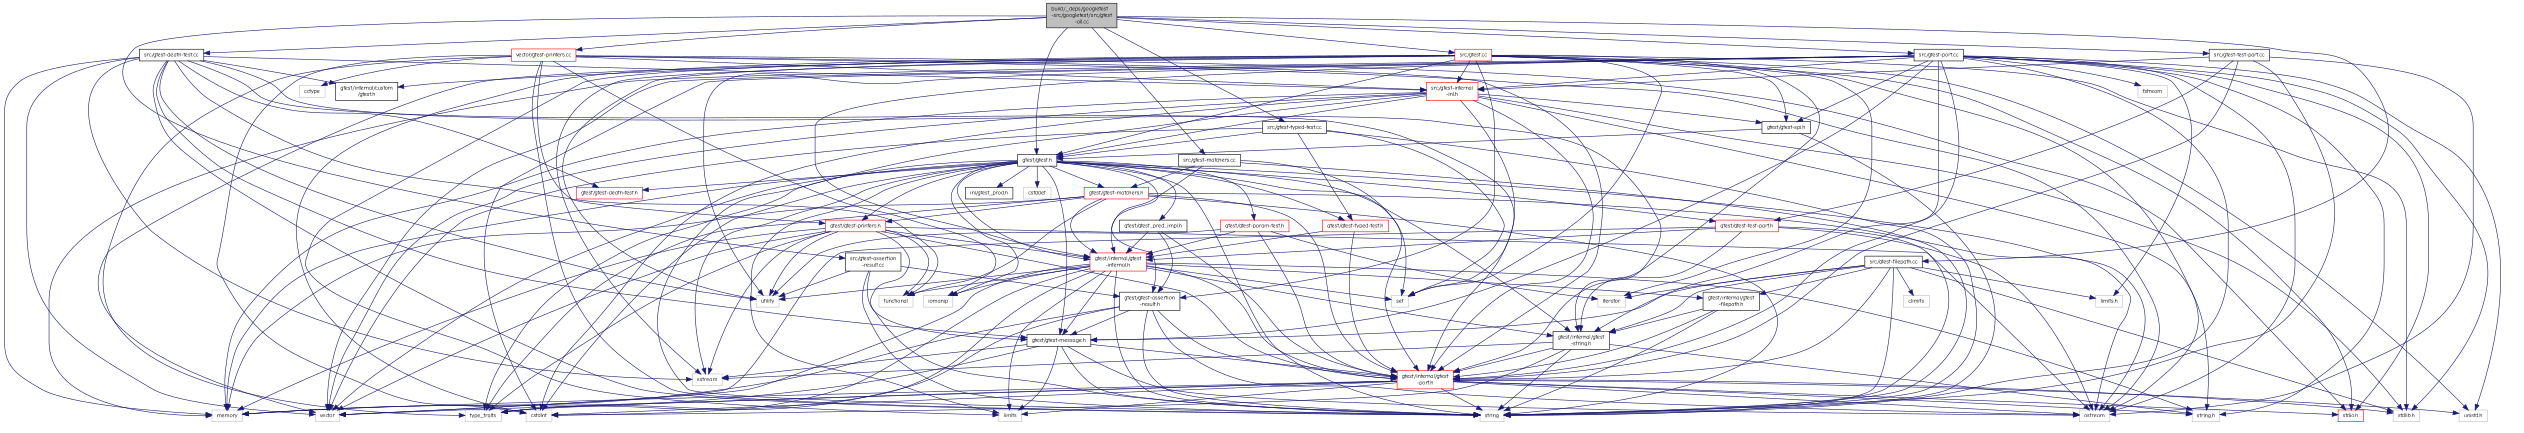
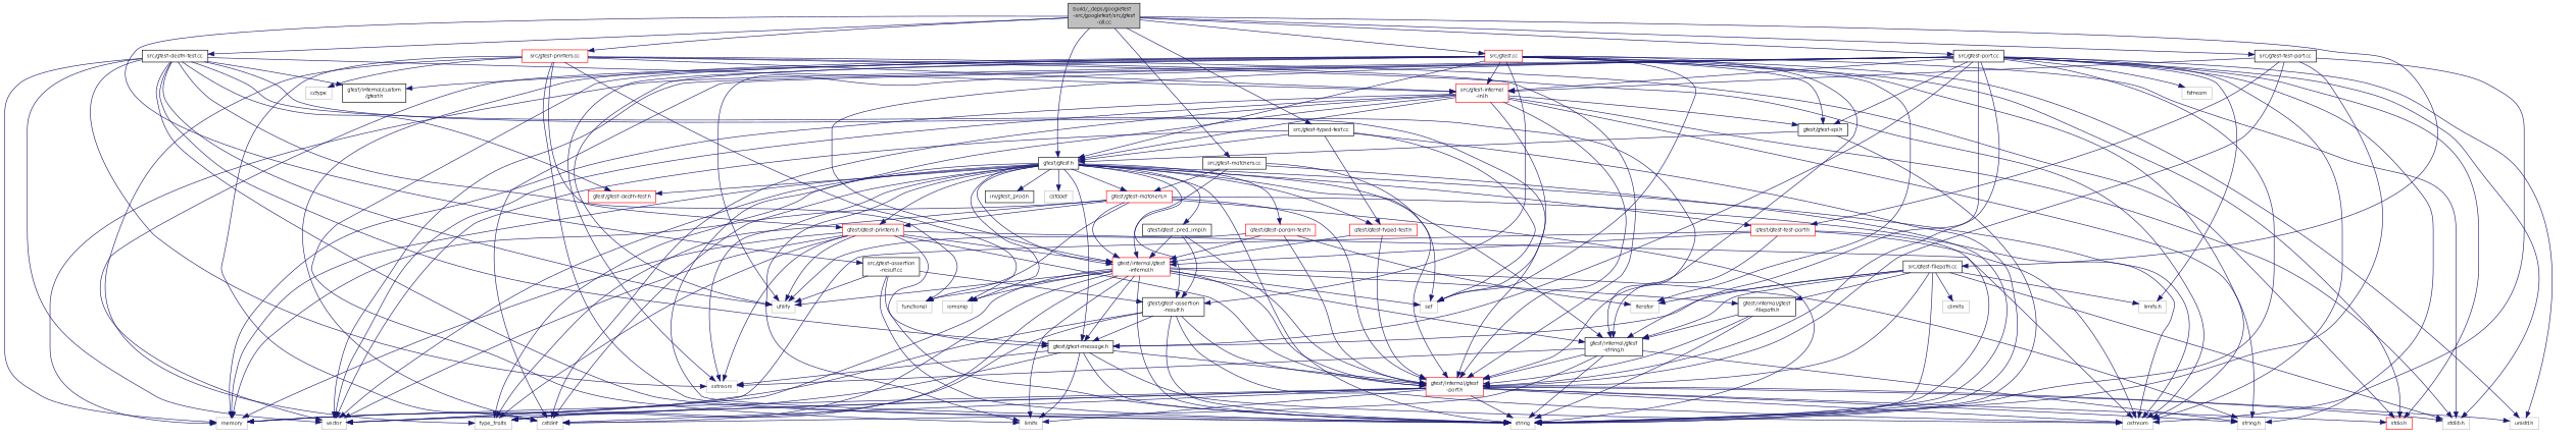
  digraph {
    fontname="Comic Neue"
    node [color=grey75 fillcolor=white fontname="Comic Neue" fontsize=10 shape=record style=filled]
    edge [color=midnightblue fontname="Comic Neue" fontsize=10 labelfontname=Helvetica labelfontsize=10 style=solid]
    n1 [color=black fillcolor=grey75 fontcolor=black height=0.2 label="build/_deps/googletest\l-src/googletest/src/gtest\l-all.cc" width=0.4]
    n2 [color=black height=0.2 label="gtest/gtest.h" width=0.4]
    n3 [color=black height=0.2 label="src/gtest-assertion\l-result.cc" width=0.4]
    n4 [color=black height=0.2 label="src/gtest-death-test.cc" width=0.4]
    n5 [color=black height=0.2 label="src/gtest-filepath.cc" width=0.4]
    n6 [color=black height=0.2 label="src/gtest-matchers.cc" width=0.4]
    n7 [color=black height=0.2 label="src/gtest-port.cc" width=0.4]
-   n8 [color=red height=0.2 label="vector/gtest-printers.cc" width=0.4]
+   n8 [color=red height=0.2 label="src/gtest-printers.cc" width=0.4]
    n9 [color=black height=0.2 label="src/gtest-test-part.cc" width=0.4]
    n10 [color=black height=0.2 label="src/gtest-typed-test.cc" width=0.4]
    n11 [color=red height=0.2 label="src/gtest.cc" width=0.4]
    n12 [height=0.2 label=cstddef width=0.4]
    n13 [height=0.2 label=cstdint width=0.4]
    n14 [height=0.2 label=iomanip width=0.4]
    n15 [height=0.2 label=limits width=0.4]
    n16 [height=0.2 label=memory width=0.4]
    n17 [height=0.2 label=ostream width=0.4]
    n18 [height=0.2 label=set width=0.4]
    n19 [height=0.2 label=sstream width=0.4]
    n20 [height=0.2 label=string width=0.4]
    n21 [height=0.2 label=type_traits width=0.4]
    n22 [height=0.2 label=vector width=0.4]
    n23 [color=black height=0.2 label="gtest/gtest-assertion\l-result.h" width=0.4]
    n24 [color=black height=0.2 label="gtest/gtest-message.h" width=0.4]
    n25 [color=red height=0.2 label="gtest/gtest-death-test.h" width=0.4]
    n26 [color=red height=0.2 label="gtest/gtest-matchers.h" width=0.4]
    n27 [color=red height=0.2 label="gtest/gtest-printers.h" width=0.4]
    n28 [color=red height=0.2 label="gtest/internal/gtest\l-internal.h" width=0.4]
    n29 [color=black height=0.2 label="gtest/internal/gtest\l-string.h" width=0.4]
    n30 [color=red height=0.2 label="gtest/gtest-param-test.h" width=0.4]
    n31 [color=red height=0.2 label="gtest/gtest-test-part.h" width=0.4]
    n32 [color=red height=0.2 label="gtest/gtest-typed-test.h" width=0.4]
    n33 [color=black height=0.2 label="gtest/gtest_pred_impl.h" width=0.4]
    n34 [color=black height=0.2 label="inl/gtest_prod.h" width=0.4]
    n35 [height=0.2 label=utility width=0.4]
    n36 [color=red height=0.2 label="gtest/internal/gtest\l-port.h" width=0.4]
    n37 [height=0.2 label=functional width=0.4]
    n38 [color=black height=0.2 label="gtest/internal/custom\l/gtest.h" width=0.4]
    n39 [color=red height=0.2 label="src/gtest-internal\l-inl.h" width=0.4]
    n40 [height=0.2 label="stdlib.h" width=0.4]
    n41 [color=black height=0.2 label="gtest/internal/gtest\l-filepath.h" width=0.4]
    n42 [height=0.2 label=iterator width=0.4]
    n43 [height=0.2 label="limits.h" width=0.4]
    n44 [height=0.2 label=climits width=0.4]
    n45 [color=red height=0.2 label="stdio.h" width=0.4]
    n46 [height=0.2 label="string.h" width=0.4]
    n47 [height=0.2 label="unistd.h" width=0.4]
    n48 [color=black height=0.2 label="gtest/gtest-spi.h" width=0.4]
    n49 [height=0.2 label=fstream width=0.4]
    n50 [height=0.2 label=cctype width=0.4]
    n1 -> n2
    n1 -> n3
    n1 -> n4
    n1 -> n5
    n1 -> n6
    n1 -> n7
    n1 -> n8
    n1 -> n9
    n1 -> n10
    n1 -> n11
    n2 -> n12
    n2 -> n13
    n2 -> n14
    n2 -> n15
    n2 -> n16
    n2 -> n17
    n2 -> n18
    n2 -> n19
    n2 -> n20
    n2 -> n21
    n2 -> n22
    n2 -> n23
    n2 -> n24
    n2 -> n25
    n2 -> n26
    n2 -> n27
    n2 -> n28
    n2 -> n29
    n2 -> n30
    n2 -> n31
    n2 -> n32
    n2 -> n33
    n2 -> n34
    n3 -> n20
    n3 -> n23
    n3 -> n24
    n3 -> n35
    n4 -> n16
    n4 -> n19
    n4 -> n20
    n4 -> n22
    n4 -> n24
    n4 -> n25
    n4 -> n29
    n4 -> n35
    n4 -> n36
    n4 -> n37
    n4 -> n38
    n4 -> n39
    n5 -> n20
    n5 -> n24
    n5 -> n29
    n5 -> n36
    n5 -> n40
    n5 -> n41
    n5 -> n42
    n5 -> n43
    n5 -> n44
    n6 -> n20
    n6 -> n26
    n6 -> n28
    n6 -> n36
    n7 -> n13
    n7 -> n16
    n7 -> n17
    n7 -> n20
    n7 -> n22
    n7 -> n24
    n7 -> n28
    n7 -> n29
    n7 -> n35
    n7 -> n36
    n7 -> n39
    n7 -> n40
    n7 -> n43
    n7 -> n45
    n7 -> n46
    n7 -> n47
    n7 -> n48
    n7 -> n49
    n8 -> n13
    n8 -> n14
    n8 -> n17
    n8 -> n20
    n8 -> n21
    n8 -> n27
    n8 -> n36
    n8 -> n39
    n8 -> n45
    n8 -> n50
    n9 -> n17
    n9 -> n20
    n9 -> n31
    n9 -> n36
    n9 -> n39
    n10 -> n2
    n10 -> n18
    n10 -> n20
    n10 -> n22
    n10 -> n32
    n11 -> n2
    n11 -> n13
    n11 -> n15
    n11 -> n17
    n11 -> n18
    n11 -> n19
    n11 -> n22
    n11 -> n23
    n11 -> n35
    n11 -> n36
    n11 -> n38
    n11 -> n39
    n11 -> n40
    n11 -> n42
    n11 -> n45
    n11 -> n47
    n11 -> n48
    n23 -> n16
    n23 -> n17
    n23 -> n20
    n23 -> n21
    n23 -> n24
    n23 -> n36
    n24 -> n15
    n24 -> n16
    n24 -> n17
    n24 -> n19
    n24 -> n20
    n24 -> n36
    n26 -> n16
    n26 -> n17
    n26 -> n20
    n26 -> n21
    n26 -> n27
    n26 -> n28
    n26 -> n36
    n26 -> n37
    n27 -> n16
    n27 -> n17
    n27 -> n19
    n27 -> n20
    n27 -> n21
    n27 -> n22
    n27 -> n28
    n27 -> n35
    n27 -> n36
-   n27 -> n37
    n28 -> n13
    n28 -> n14
    n28 -> n15
    n28 -> n18
    n28 -> n20
    n28 -> n21
    n28 -> n22
    n28 -> n24
    n28 -> n29
    n28 -> n35
    n28 -> n36
    n28 -> n37
    n28 -> n41
    n28 -> n46
    n29 -> n13
    n29 -> n19
    n29 -> n20
    n29 -> n36
    n29 -> n46
    n30 -> n28
    n30 -> n35
    n30 -> n36
    n30 -> n42
    n31 -> n17
    n31 -> n20
    n31 -> n22
    n31 -> n28
    n31 -> n29
    n32 -> n28
    n32 -> n36
    n33 -> n23
    n33 -> n28
    n33 -> n36
    n36 -> n13
    n36 -> n15
    n36 -> n16
    n36 -> n17
    n36 -> n20
    n36 -> n21
    n36 -> n22
    n36 -> n40
    n36 -> n45
    n36 -> n46
    n36 -> n47
    n39 -> n2
    n39 -> n13
    n39 -> n16
    n39 -> n18
    n39 -> n20
    n39 -> n22
    n39 -> n36
    n39 -> n40
    n39 -> n46
    n39 -> n48
    n41 -> n20
    n41 -> n29
    n41 -> n36
    n48 -> n2
    n48 -> n20
  }
